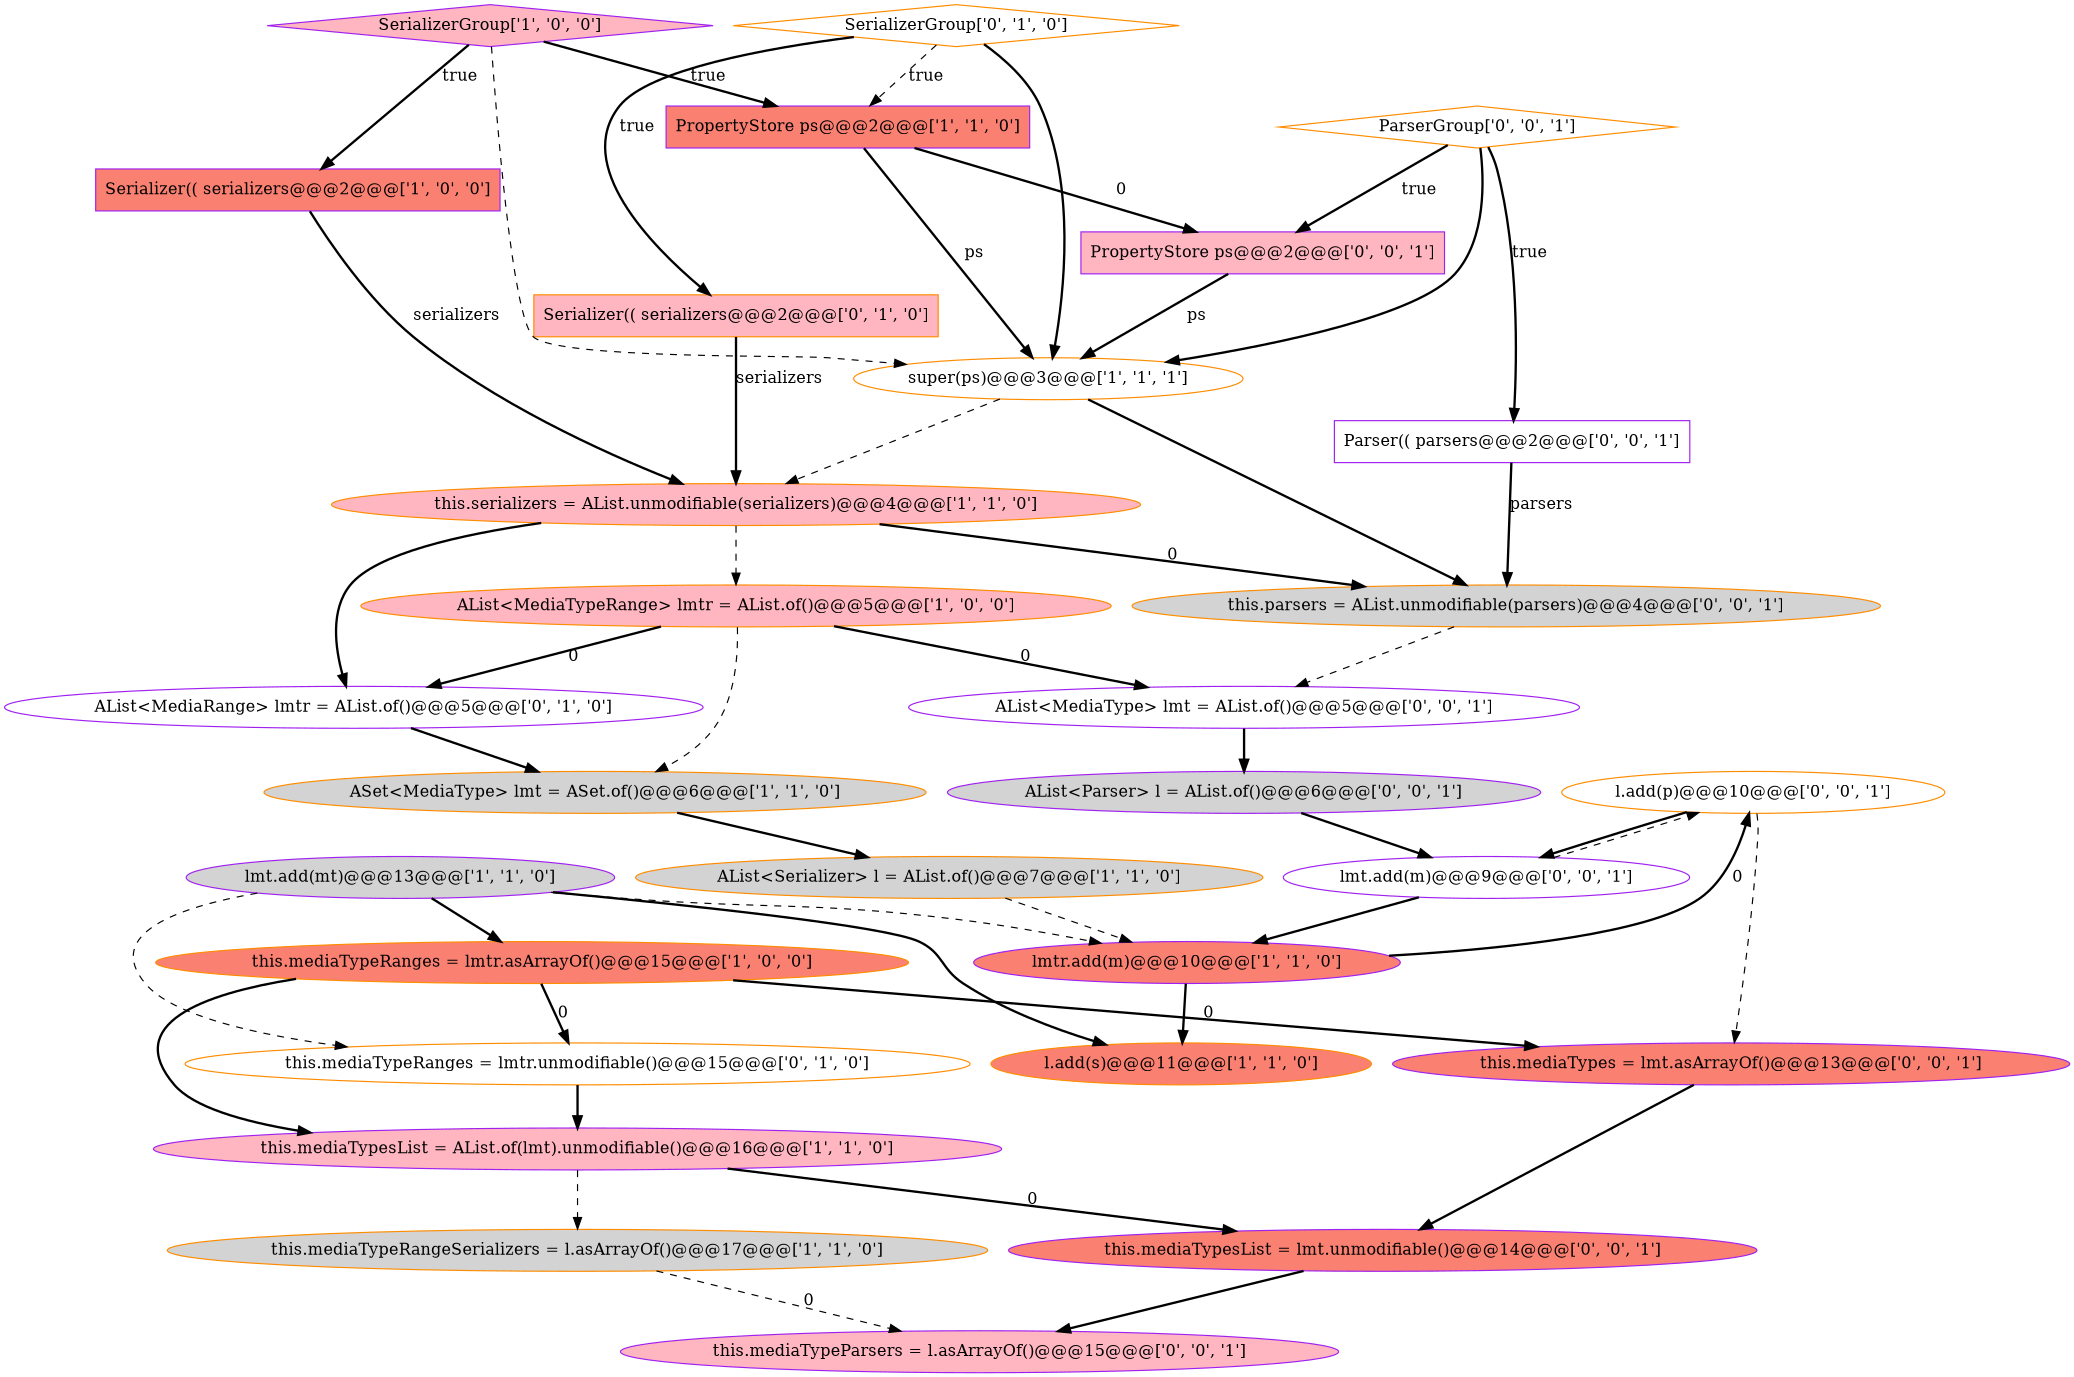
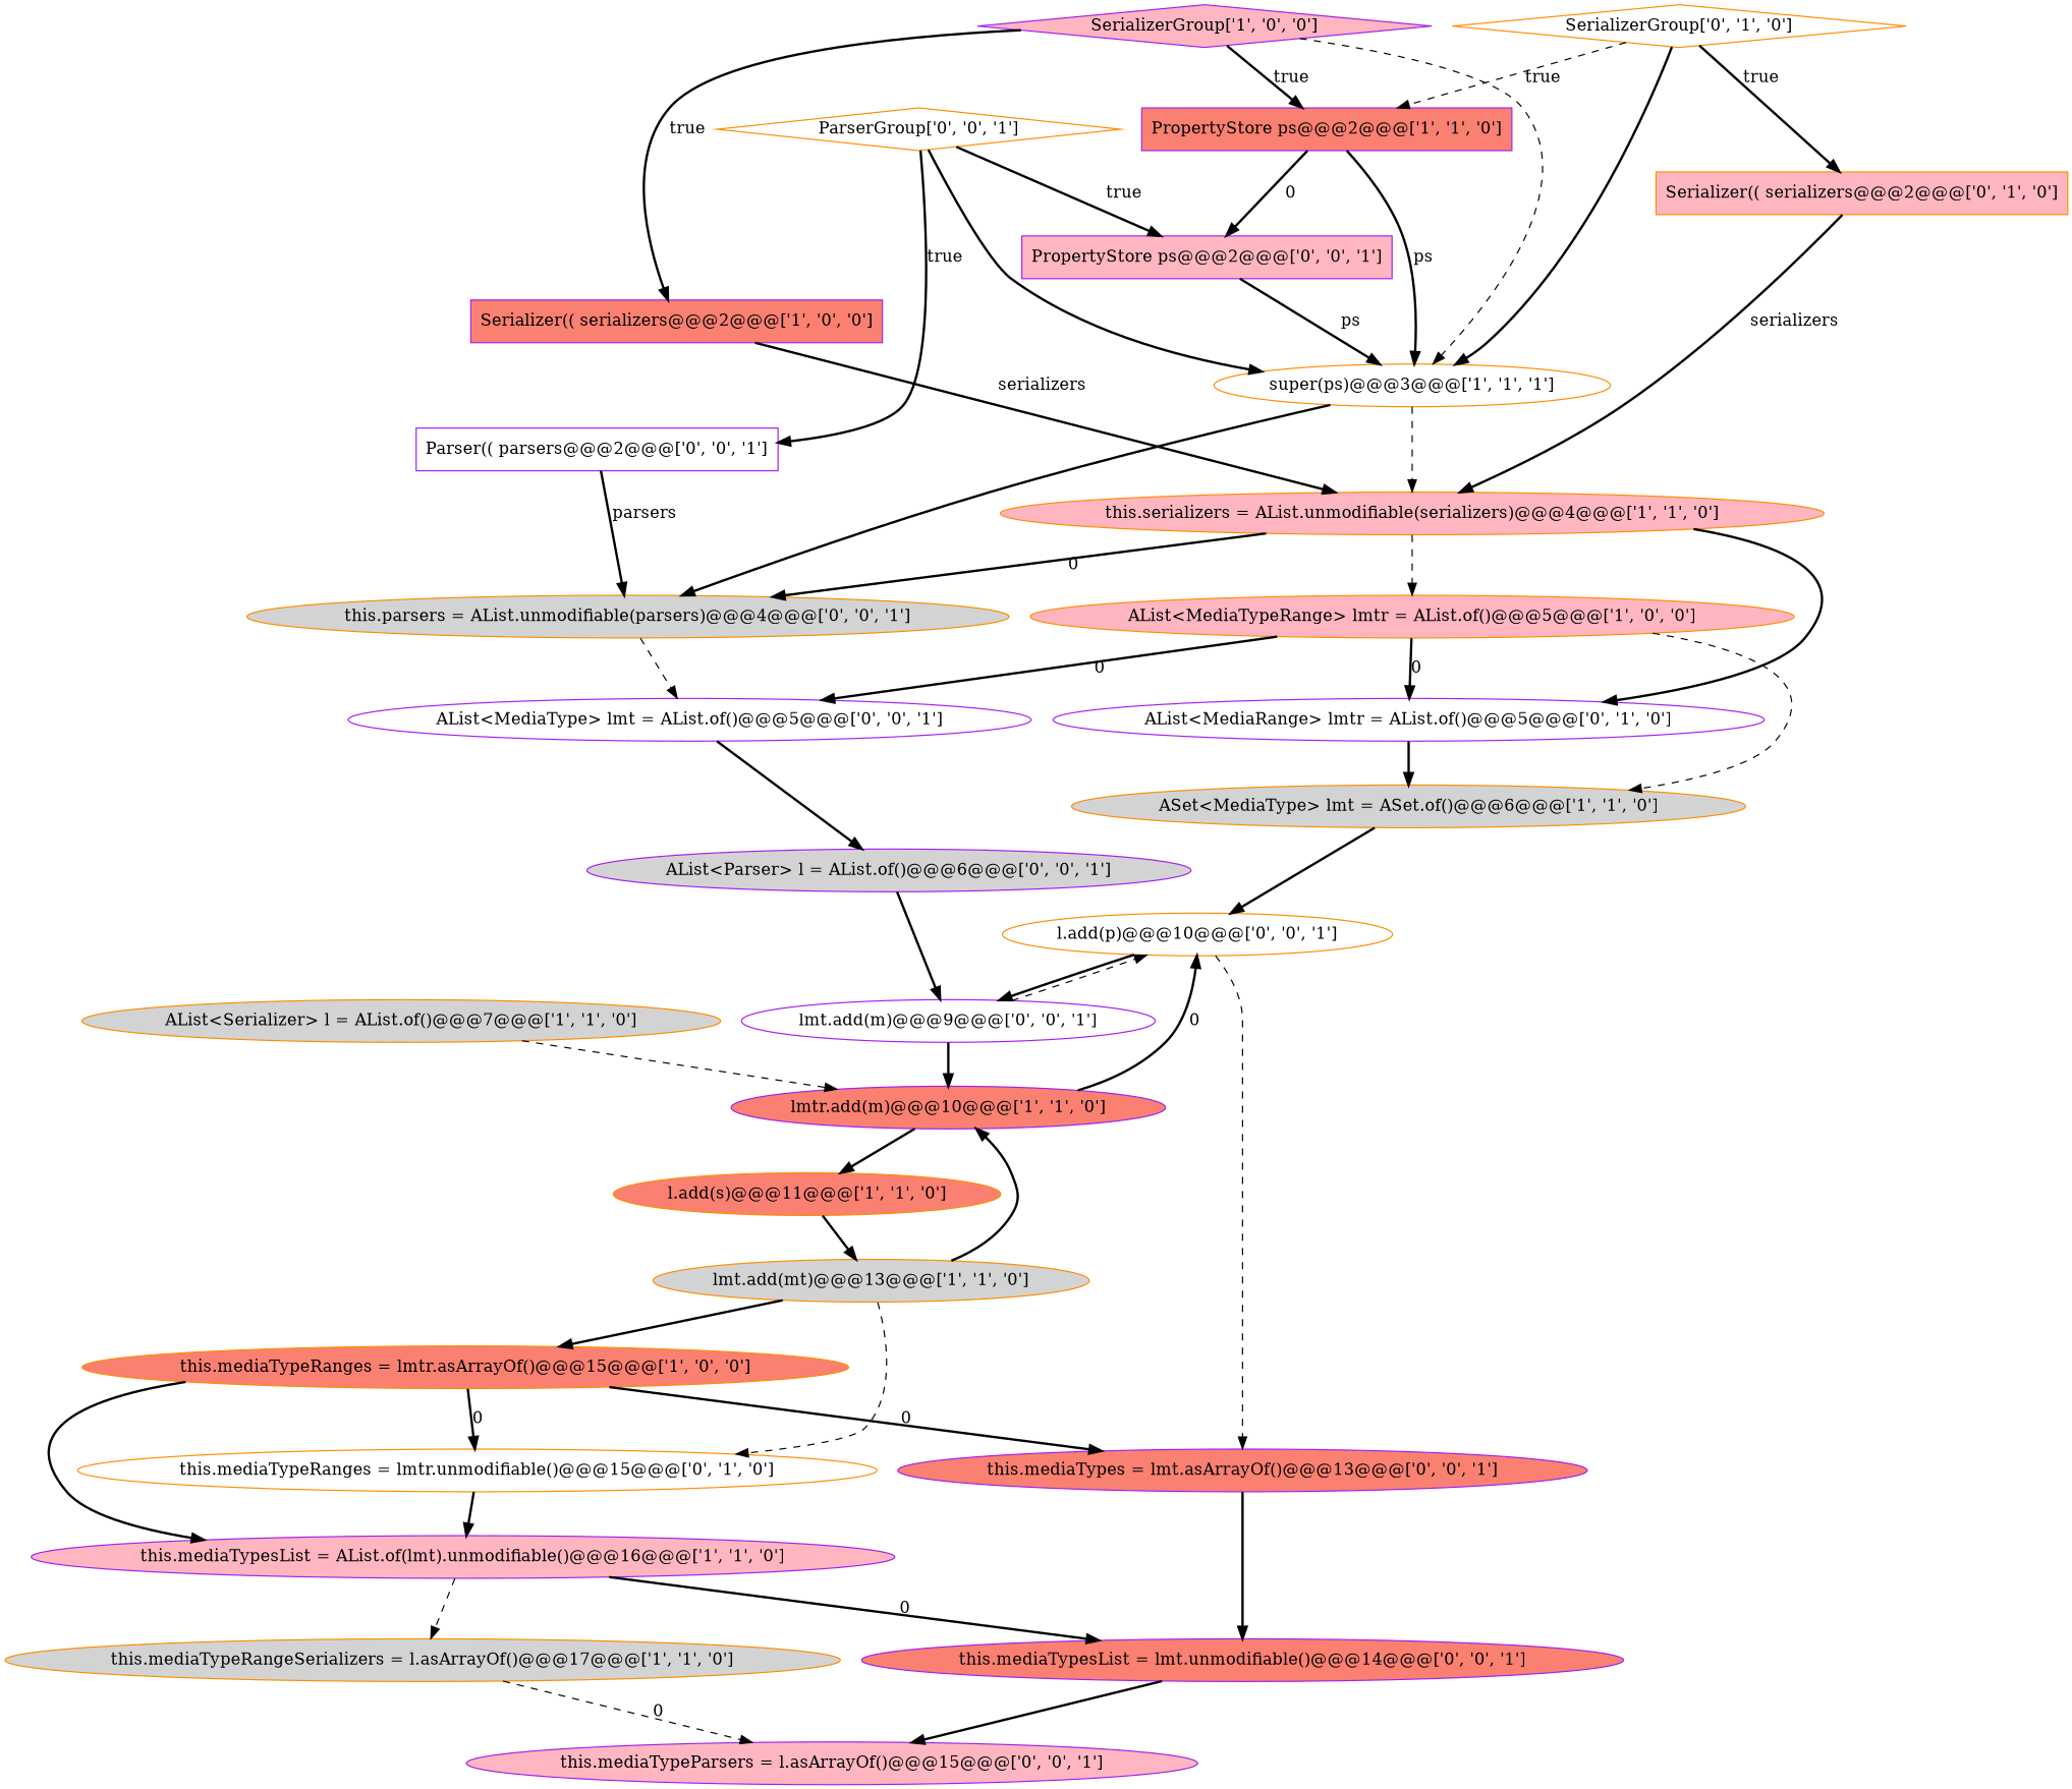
  digraph {
    node [color=purple fillcolor=white shape=ellipse style=filled]
    edge [style=bold]
    n1 [color=darkorange fillcolor=lightgrey label="this.mediaTypeRangeSerializers = l.asArrayOf()@@@17@@@['1', '1', '0']"]
    n2 [fillcolor=lightpink label="this.mediaTypeParsers = l.asArrayOf()@@@15@@@['0', '0', '1']"]
    n3 [color=darkorange fillcolor=lightgrey label="AList<Serializer> l = AList.of()@@@7@@@['1', '1', '0']"]
    n4 [fillcolor=salmon label="lmtr.add(m)@@@10@@@['1', '1', '0']"]
    n5 [color=darkorange label="l.add(p)@@@10@@@['0', '0', '1']"]
    n6 [color=darkorange fillcolor=salmon label="l.add(s)@@@11@@@['1', '1', '0']"]
    n7 [label="AList<MediaType> lmt = AList.of()@@@5@@@['0', '0', '1']"]
    n8 [fillcolor=lightgrey label="AList<Parser> l = AList.of()@@@6@@@['0', '0', '1']"]
    n9 [label="lmt.add(m)@@@9@@@['0', '0', '1']"]
    n10 [color=darkorange fillcolor=lightpink label="Serializer(( serializers@@@2@@@['0', '1', '0']" shape=box]
    n11 [color=darkorange fillcolor=lightpink label="this.serializers = AList.unmodifiable(serializers)@@@4@@@['1', '1', '0']"]
    n12 [color=darkorange fillcolor=lightgrey label="this.parsers = AList.unmodifiable(parsers)@@@4@@@['0', '0', '1']"]
    n13 [label="AList<MediaRange> lmtr = AList.of()@@@5@@@['0', '1', '0']"]
    n14 [color=darkorange fillcolor=lightpink label="AList<MediaTypeRange> lmtr = AList.of()@@@5@@@['1', '0', '0']"]
    n15 [fillcolor=salmon label="Serializer(( serializers@@@2@@@['1', '0', '0']" shape=box]
    n16 [fillcolor=salmon label="this.mediaTypesList = lmt.unmodifiable()@@@14@@@['0', '0', '1']"]
    n17 [fillcolor=salmon label="this.mediaTypes = lmt.asArrayOf()@@@13@@@['0', '0', '1']"]
    n18 [color=darkorange fillcolor=lightgrey label="ASet<MediaType> lmt = ASet.of()@@@6@@@['1', '1', '0']"]
    n19 [color=darkorange label="super(ps)@@@3@@@['1', '1', '1']"]
-   n20 [fillcolor=lightgrey label="lmt.add(mt)@@@13@@@['1', '1', '0']"]
+   n20 [color=darkorange fillcolor=lightgrey label="lmt.add(mt)@@@13@@@['1', '1', '0']"]
    n21 [fillcolor=salmon label="PropertyStore ps@@@2@@@['1', '1', '0']" shape=box]
    n22 [fillcolor=lightpink label="PropertyStore ps@@@2@@@['0', '0', '1']" shape=box]
    n23 [color=darkorange label="this.mediaTypeRanges = lmtr.unmodifiable()@@@15@@@['0', '1', '0']"]
    n24 [fillcolor=lightpink label="this.mediaTypesList = AList.of(lmt).unmodifiable()@@@16@@@['1', '1', '0']"]
    n25 [color=darkorange label="ParserGroup['0', '0', '1']" shape=diamond]
    n26 [label="Parser(( parsers@@@2@@@['0', '0', '1']" shape=box]
    n27 [color=darkorange fillcolor=salmon label="this.mediaTypeRanges = lmtr.asArrayOf()@@@15@@@['1', '0', '0']"]
    n28 [fillcolor=lightpink label="SerializerGroup['1', '0', '0']" shape=diamond]
    n29 [color=darkorange label="SerializerGroup['0', '1', '0']" shape=diamond]
    n1 -> n2 [label=0 style=dashed]
    n3 -> n4 [style=dashed]
    n4 -> n5 [label=0]
    n4 -> n6
    n5 -> n9
    n5 -> n17 [style=dashed]
-   n20 -> n6
+   n6 -> n20
    n7 -> n8
    n8 -> n9
    n9 -> n4
    n9 -> n5 [style=dashed]
    n10 -> n11 [label=serializers]
    n11 -> n12 [label=0]
    n11 -> n13
    n11 -> n14 [style=dashed]
    n12 -> n7 [style=dashed]
    n13 -> n18
    n14 -> n7 [label=0]
    n14 -> n13 [label=0]
    n14 -> n18 [style=dashed]
    n15 -> n11 [label=serializers]
    n16 -> n2
    n17 -> n16
-   n18 -> n3
+   n18 -> n5
    n19 -> n11 [style=dashed]
    n19 -> n12
-   n20 -> n4 [style=dashed]
+   n20 -> n4
    n20 -> n23 [style=dashed]
    n20 -> n27
    n21 -> n19 [label=ps]
    n21 -> n22 [label=0]
    n22 -> n19 [label=ps]
    n23 -> n24
    n24 -> n1 [style=dashed]
    n24 -> n16 [label=0]
    n25 -> n19
    n25 -> n22 [label=true]
    n25 -> n26 [label=true]
    n26 -> n12 [label=parsers]
    n27 -> n17 [label=0]
    n27 -> n23 [label=0]
    n27 -> n24
    n28 -> n15 [label=true]
    n28 -> n19 [style=dashed]
    n28 -> n21 [label=true]
    n29 -> n10 [label=true]
    n29 -> n19
    n29 -> n21 [label=true style=dashed]
  }
